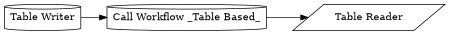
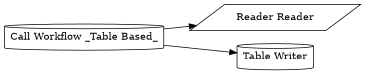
  digraph {
    rankdir=LR
    node [shape=cylinder]
-   n1 [label="Table Reader" shape=parallelogram]
+   n1 [label="Reader Reader" shape=parallelogram]
    n2 [label="Call Workflow _Table Based_"]
    n3 [label="Table Writer"]
    n2 -> n1
-   n3 -> n2
+   n2 -> n3
  }
